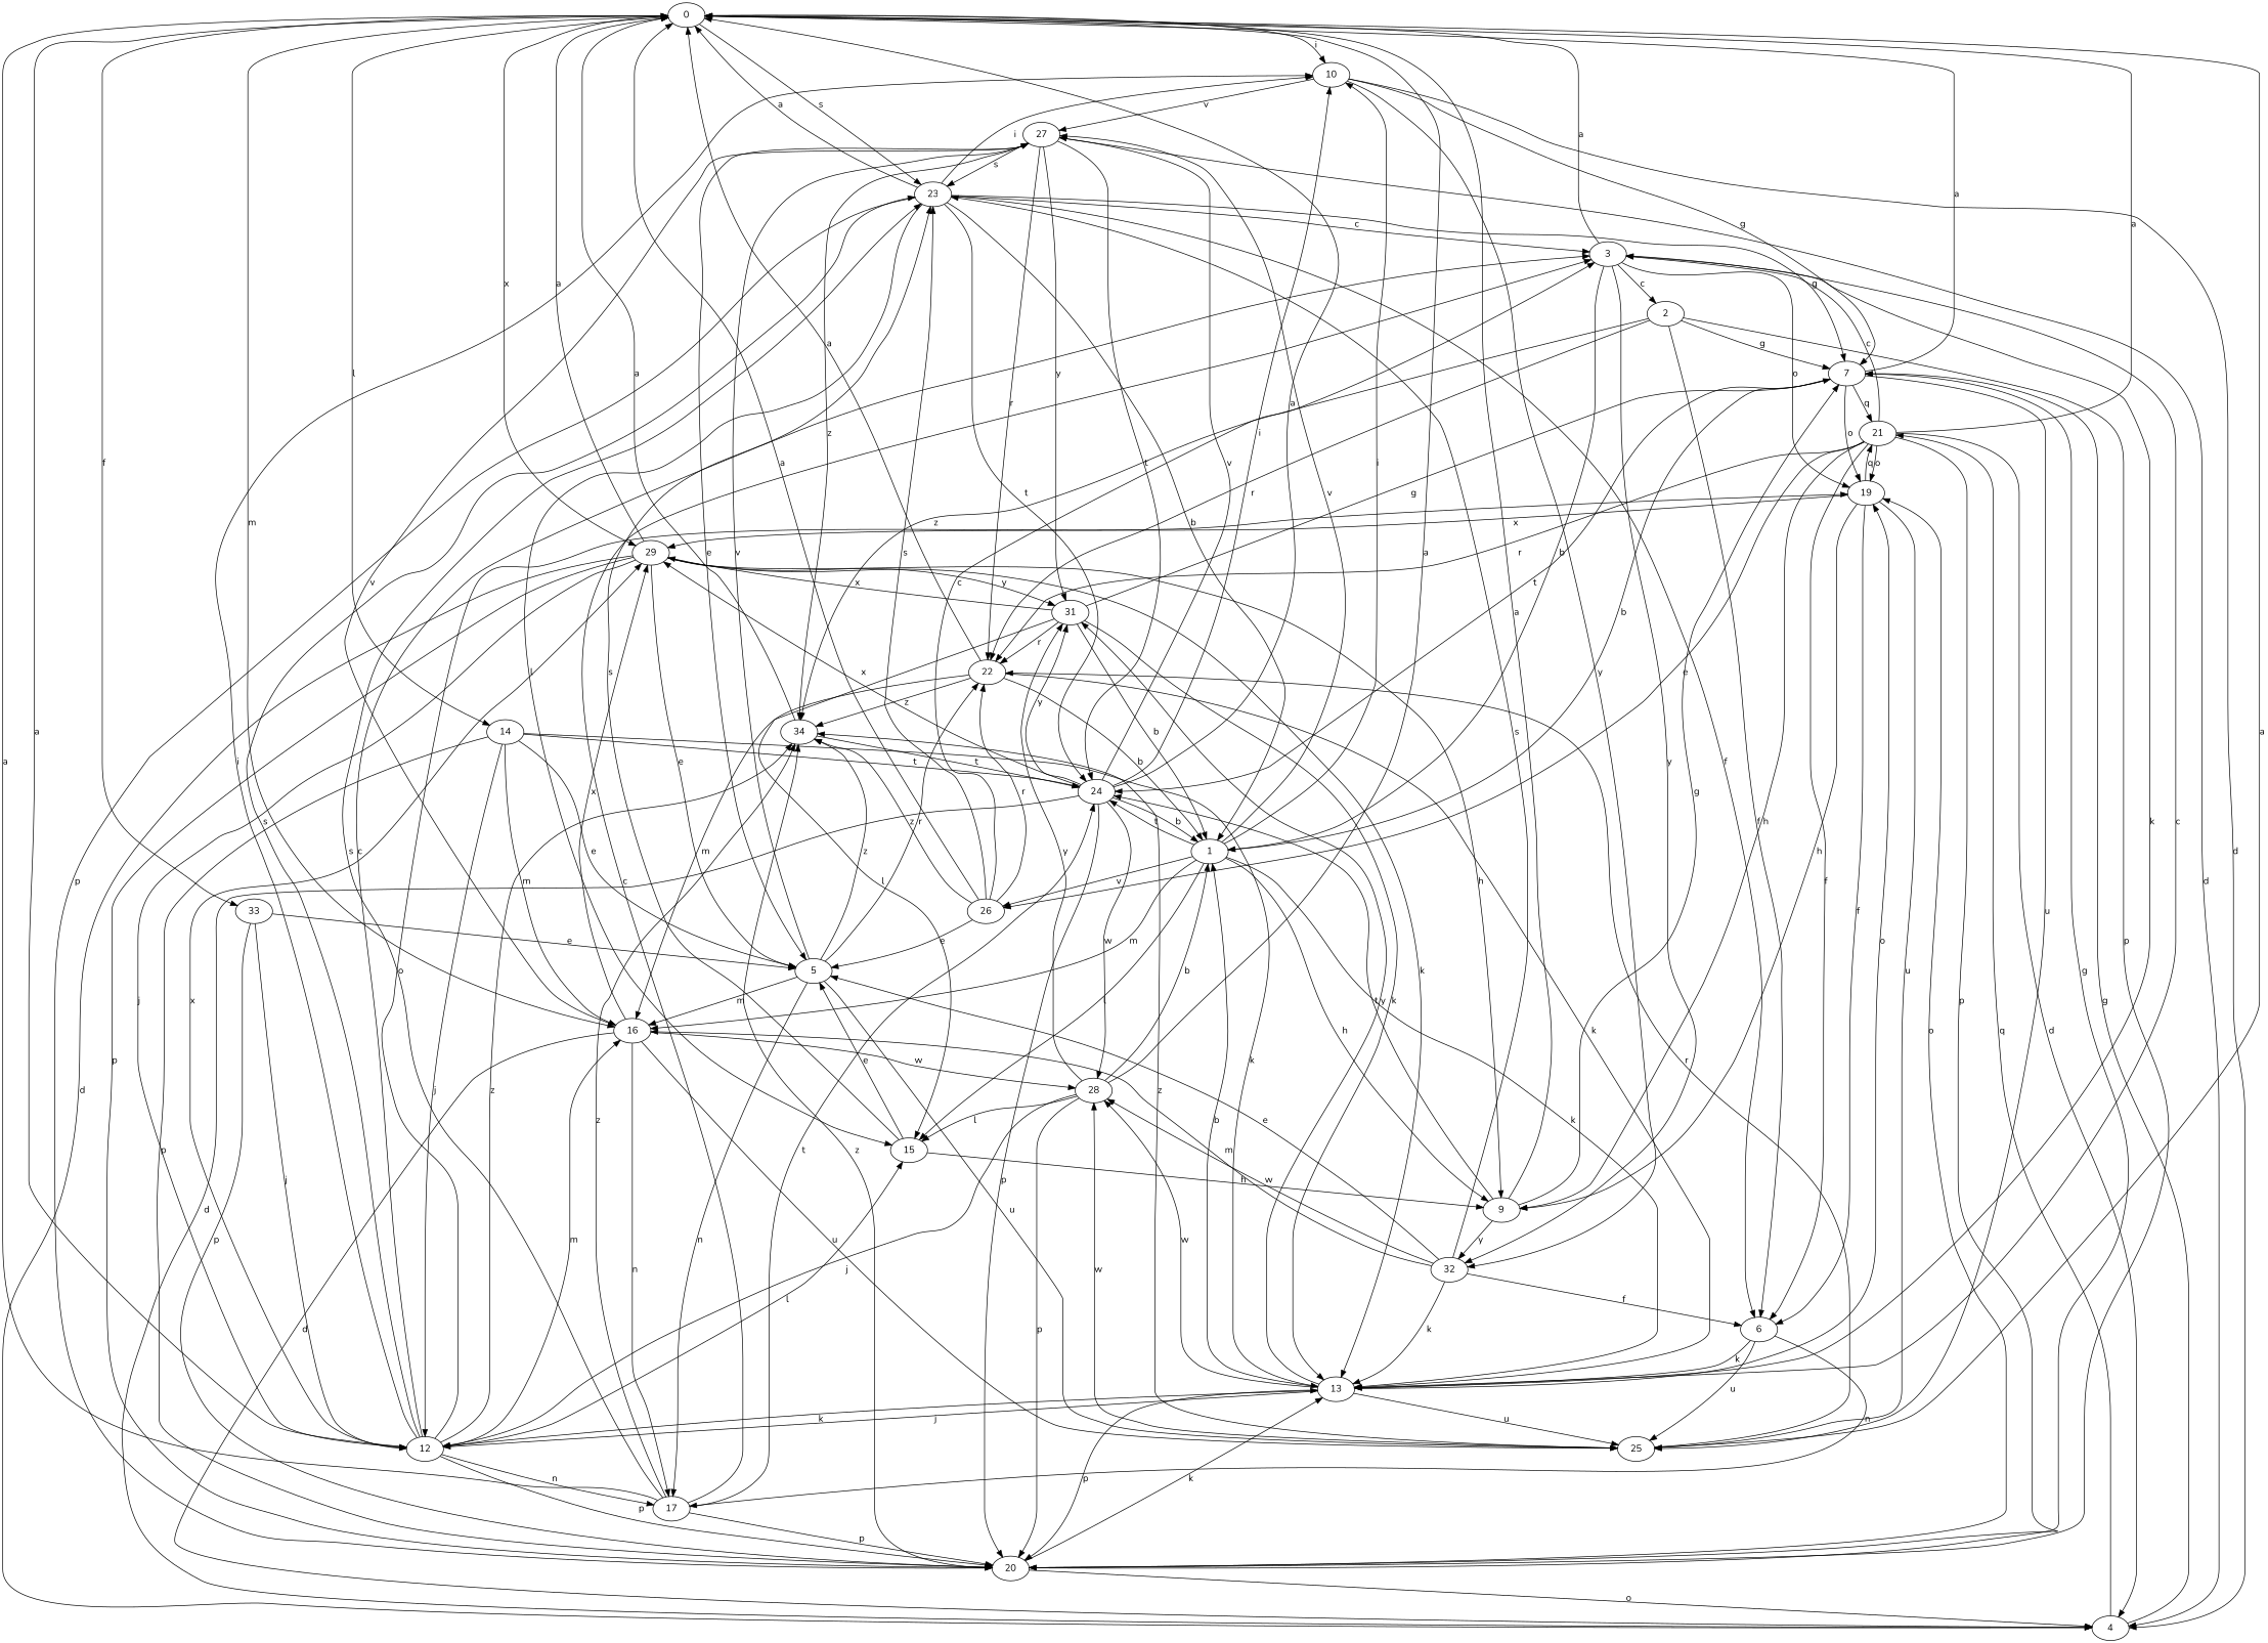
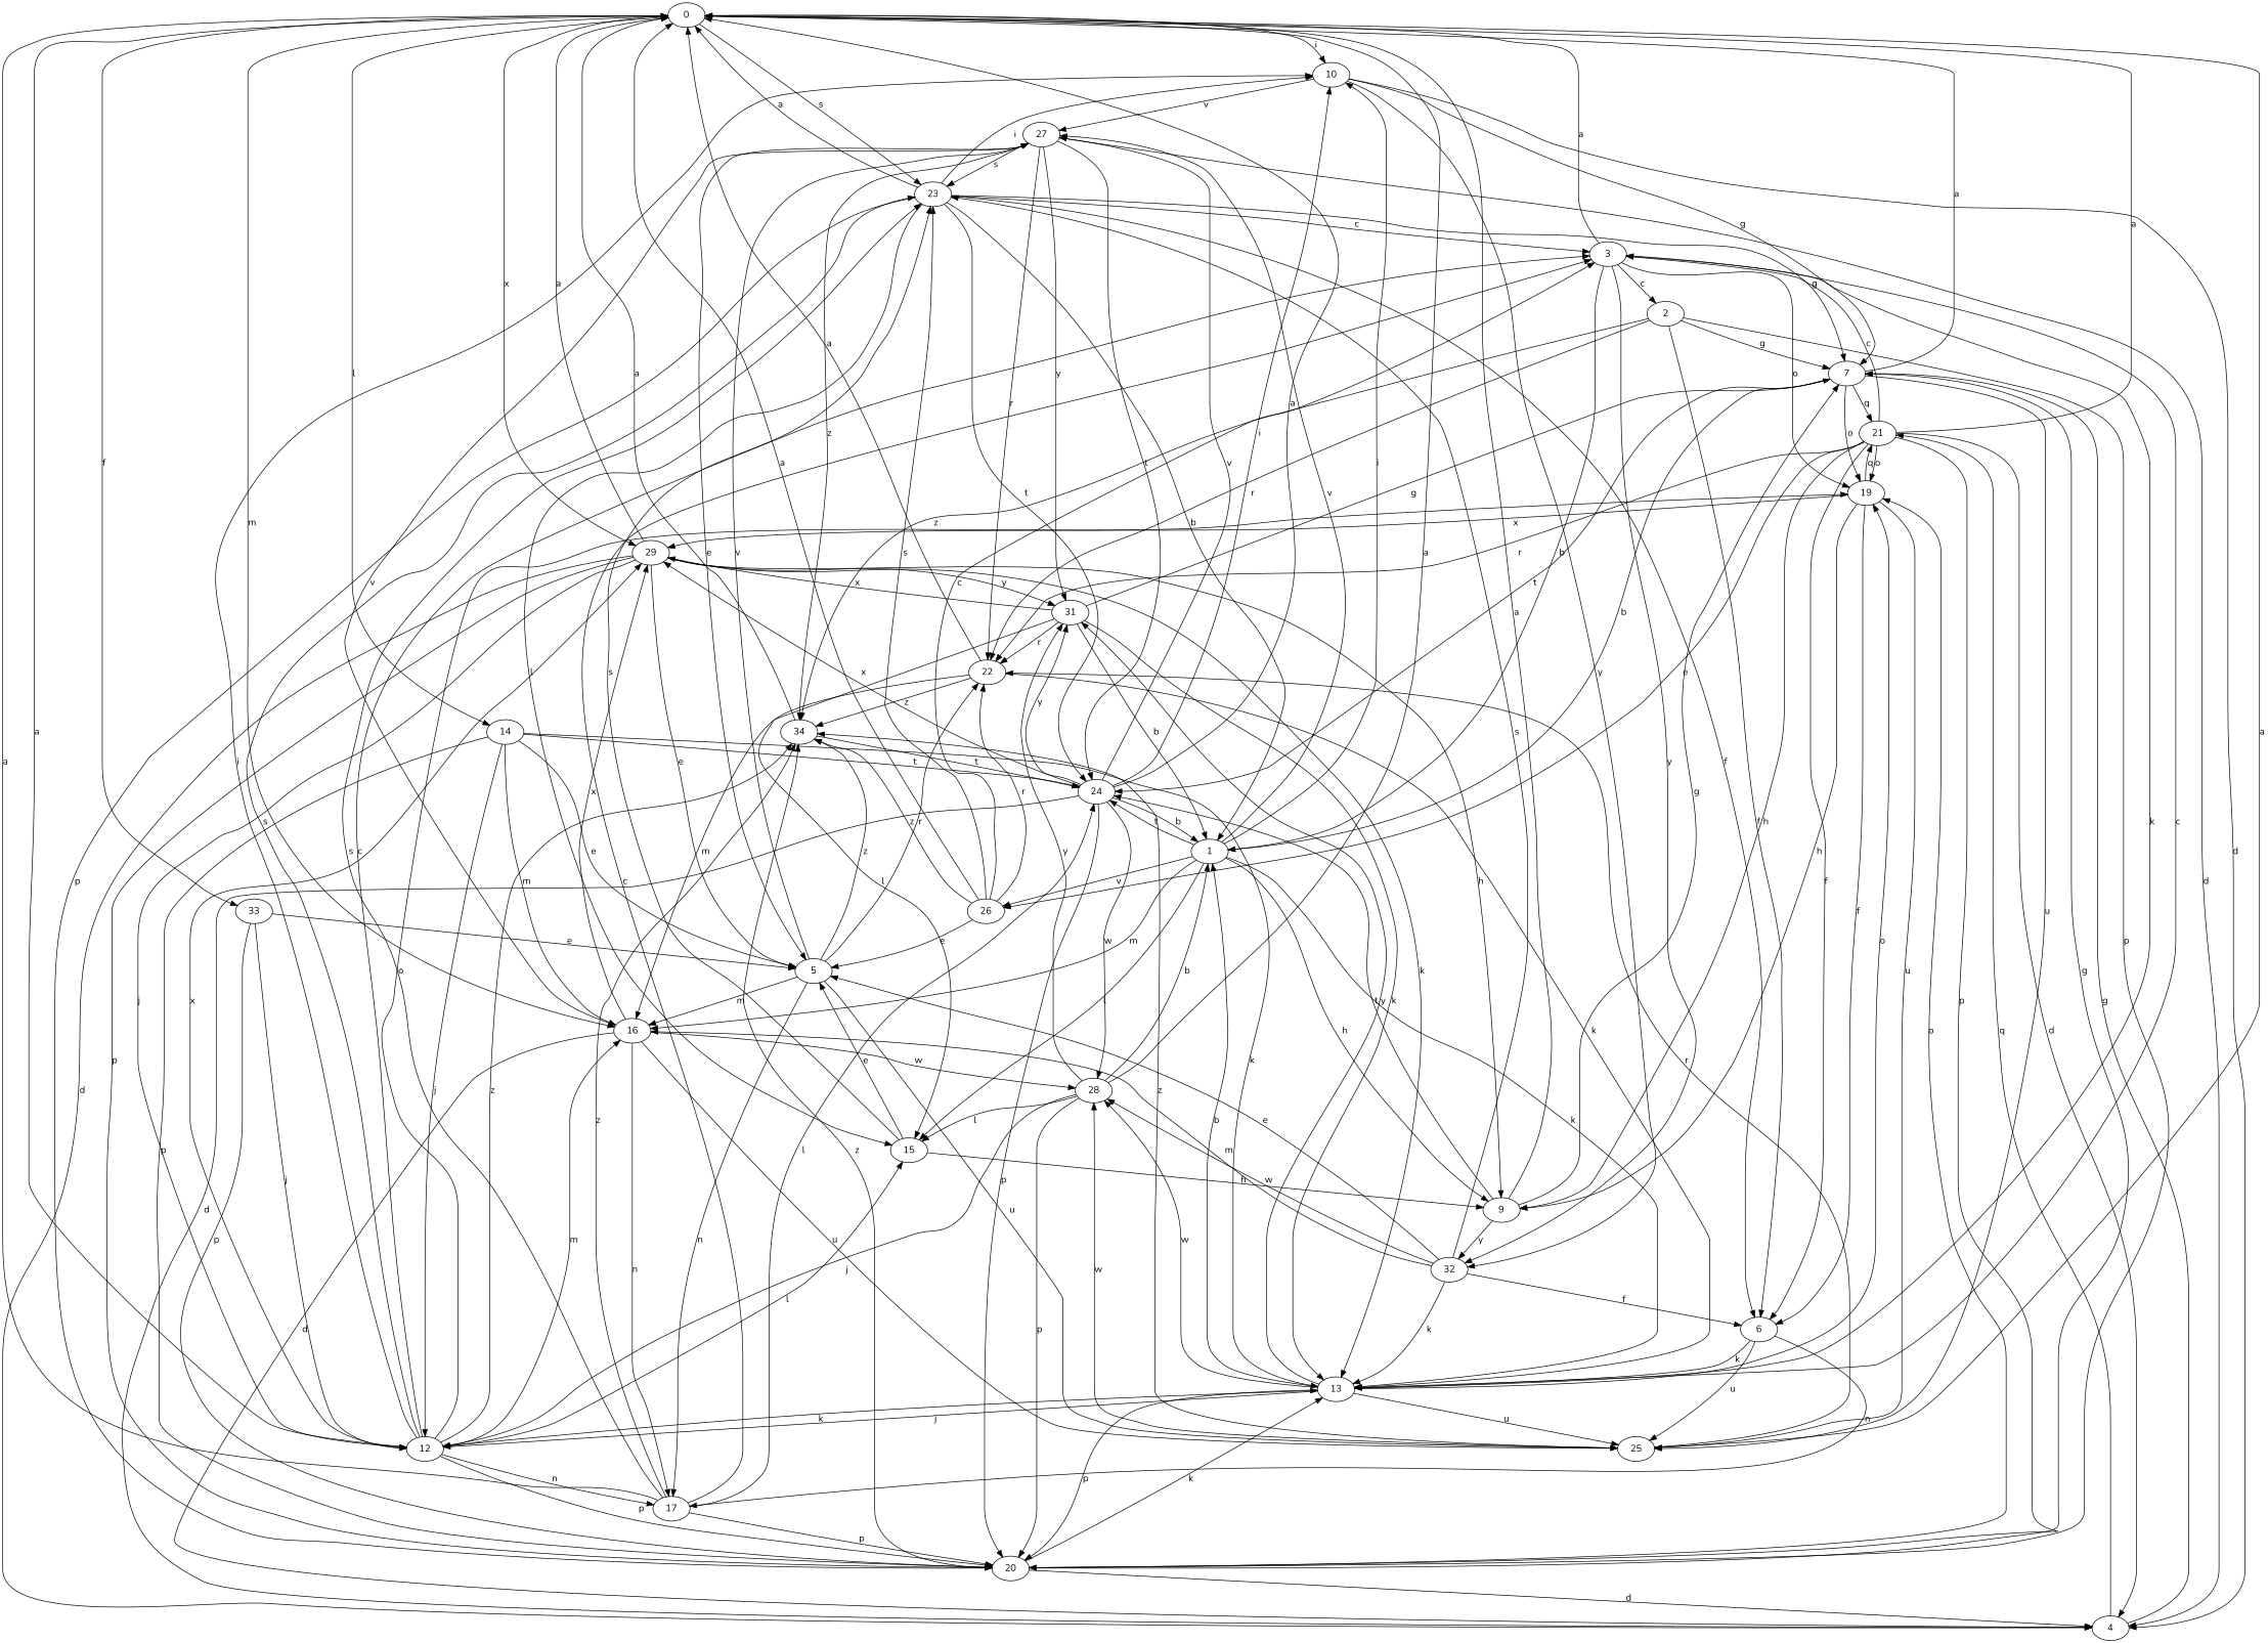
  strict digraph {
    fontname=Nunito
    node [fontname=Nunito]
    edge [fontname=Nunito]
    0
    10
    14
    16
    23
    29
    33
    27
    7
    n10 [label=32]
    4
    5
    13
    24
    20
    12
    17
    25
    28
    1
    15
    6
    3
    9
    31
    26
    22
    34
    19
    2
    21
    0 -> 10 [label=i]
    0 -> 14 [label=l]
    0 -> 16 [label=m]
    0 -> 23 [label=s]
    0 -> 29 [label=x]
    0 -> 33 [label=f]
    10 -> 27 [label=v]
    10 -> 7 [label=g]
    10 -> n10 [label=y]
    10 -> 4 [label=d]
    14 -> 16 [label=m]
    14 -> 5 [label=e]
    14 -> 13 [label=k]
    14 -> 24 [label=t]
    14 -> 20 [label=p]
    14 -> 12 [label=j]
    16 -> 29 [label=x]
    16 -> 27 [label=v]
    16 -> 4 [label=d]
    16 -> 17 [label=n]
    16 -> 25 [label=u]
    16 -> 28 [label=w]
    23 -> 0 [label=a]
    23 -> 10 [label=i]
    23 -> 7 [label=g]
    23 -> 24 [label=t]
    23 -> 20 [label=p]
    23 -> 1 [label=b]
    23 -> 15 [label=l]
    23 -> 6 [label=f]
    23 -> 3 [label=c]
    29 -> 0 [label=a]
    29 -> 4 [label=d]
    29 -> 5 [label=e]
    29 -> 13 [label=k]
    29 -> 20 [label=p]
    29 -> 12 [label=j]
    29 -> 9 [label=h]
    29 -> 31 [label=y]
    33 -> 5 [label=e]
    33 -> 20 [label=p]
    33 -> 12 [label=j]
    27 -> 23 [label=s]
    27 -> 4 [label=d]
    27 -> 5 [label=e]
    27 -> 24 [label=t]
    27 -> 31 [label=y]
    27 -> 22 [label=r]
    27 -> 34 [label=z]
    7 -> 0 [label=a]
    7 -> 24 [label=t]
    7 -> 25 [label=u]
    7 -> 1 [label=b]
    7 -> 19 [label=o]
    7 -> 21 [label=q]
    n10 -> 16 [label=m]
    n10 -> 23 [label=s]
    n10 -> 5 [label=e]
    n10 -> 13 [label=k]
    n10 -> 28 [label=w]
    n10 -> 6 [label=f]
    4 -> 7 [label=g]
    4 -> 21 [label=q]
    5 -> 16 [label=m]
    5 -> 27 [label=v]
    5 -> 17 [label=n]
    5 -> 25 [label=u]
    5 -> 22 [label=r]
    5 -> 34 [label=z]
    13 -> 20 [label=p]
    13 -> 12 [label=j]
    13 -> 25 [label=u]
    13 -> 28 [label=w]
    13 -> 1 [label=b]
    13 -> 3 [label=c]
    13 -> 31 [label=y]
    13 -> 19 [label=o]
    24 -> 0 [label=a]
    24 -> 10 [label=i]
    24 -> 29 [label=x]
    24 -> 27 [label=v]
    24 -> 4 [label=d]
    24 -> 20 [label=p]
    24 -> 28 [label=w]
    24 -> 1 [label=b]
    24 -> 31 [label=y]
    20 -> 7 [label=g]
-   20 -> 4 [label=o]
+   20 -> 4 [label=d]
    20 -> 13 [label=k]
    20 -> 34 [label=z]
    20 -> 19 [label=o]
    12 -> 0 [label=a]
    12 -> 10 [label=i]
    12 -> 16 [label=m]
    12 -> 23 [label=s]
    12 -> 29 [label=x]
    12 -> 13 [label=k]
    12 -> 20 [label=p]
    12 -> 17 [label=n]
    12 -> 15 [label=l]
    12 -> 3 [label=c]
    12 -> 34 [label=z]
    12 -> 19 [label=o]
    17 -> 0 [label=a]
    17 -> 23 [label=s]
-   17 -> 24 [label=t]
+   17 -> 24 [label=l]
    17 -> 20 [label=p]
    17 -> 3 [label=c]
    17 -> 34 [label=z]
    25 -> 0 [label=a]
    25 -> 28 [label=w]
    25 -> 22 [label=r]
    25 -> 34 [label=z]
    28 -> 0 [label=a]
    28 -> 20 [label=p]
    28 -> 12 [label=j]
    28 -> 1 [label=b]
    28 -> 15 [label=l]
    28 -> 31 [label=y]
    1 -> 10 [label=i]
    1 -> 16 [label=m]
    1 -> 27 [label=v]
    1 -> 13 [label=k]
    1 -> 24 [label=t]
    1 -> 15 [label=l]
    1 -> 9 [label=h]
    1 -> 26 [label=v]
    15 -> 23 [label=s]
    15 -> 5 [label=e]
    15 -> 9 [label=h]
    6 -> 13 [label=k]
    6 -> 17 [label=n]
    6 -> 25 [label=u]
    3 -> 0 [label=a]
    3 -> n10 [label=y]
    3 -> 13 [label=k]
    3 -> 1 [label=b]
    3 -> 19 [label=o]
    3 -> 2 [label=c]
    9 -> 0 [label=a]
    9 -> 7 [label=g]
    9 -> n10 [label=y]
    9 -> 24 [label=t]
    31 -> 29 [label=x]
    31 -> 7 [label=g]
    31 -> 13 [label=k]
    31 -> 1 [label=b]
    31 -> 15 [label=l]
    31 -> 22 [label=r]
    26 -> 0 [label=a]
    26 -> 23 [label=s]
    26 -> 5 [label=e]
    26 -> 3 [label=c]
    26 -> 22 [label=r]
    26 -> 34 [label=z]
    22 -> 0 [label=a]
    22 -> 16 [label=m]
    22 -> 13 [label=k]
-   22 -> 1 [label=b]
    22 -> 34 [label=z]
    34 -> 0 [label=a]
    34 -> 24 [label=t]
    19 -> 29 [label=x]
    19 -> 25 [label=u]
    19 -> 6 [label=f]
    19 -> 9 [label=h]
    19 -> 21 [label=q]
    2 -> 7 [label=g]
    2 -> 20 [label=p]
    2 -> 6 [label=f]
    2 -> 22 [label=r]
    2 -> 34 [label=z]
    21 -> 0 [label=a]
    21 -> 4 [label=d]
    21 -> 20 [label=p]
    21 -> 6 [label=f]
    21 -> 3 [label=c]
    21 -> 9 [label=h]
    21 -> 26 [label=e]
    21 -> 22 [label=r]
    21 -> 19 [label=o]
  }
